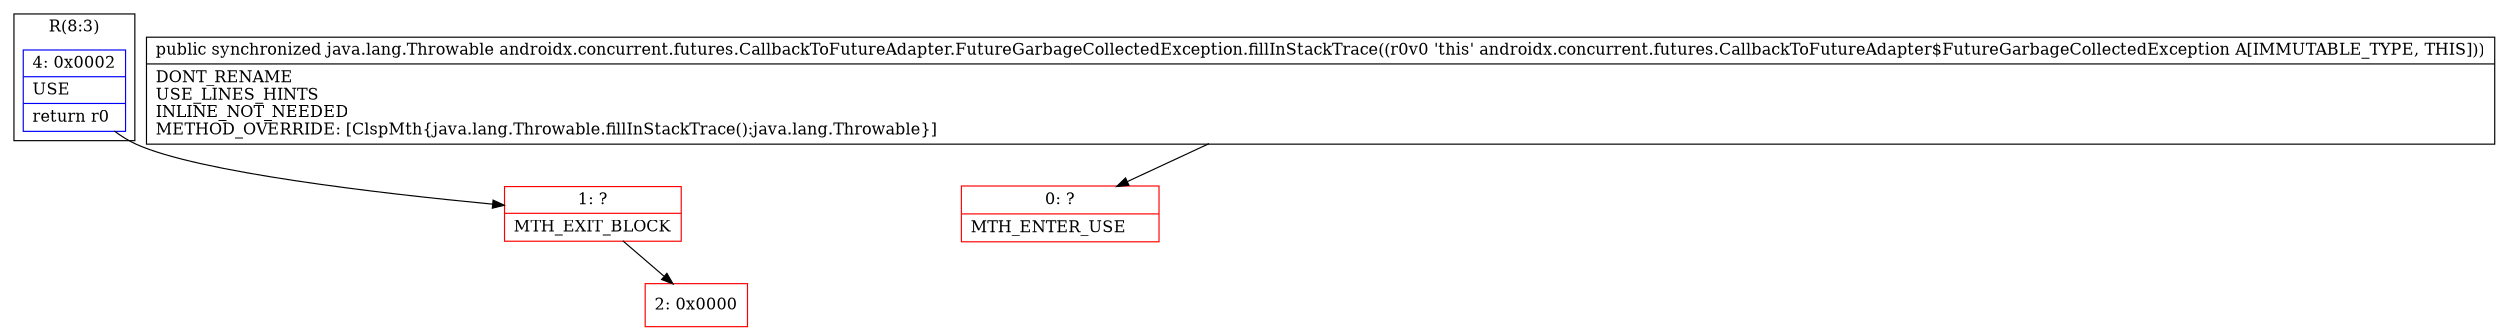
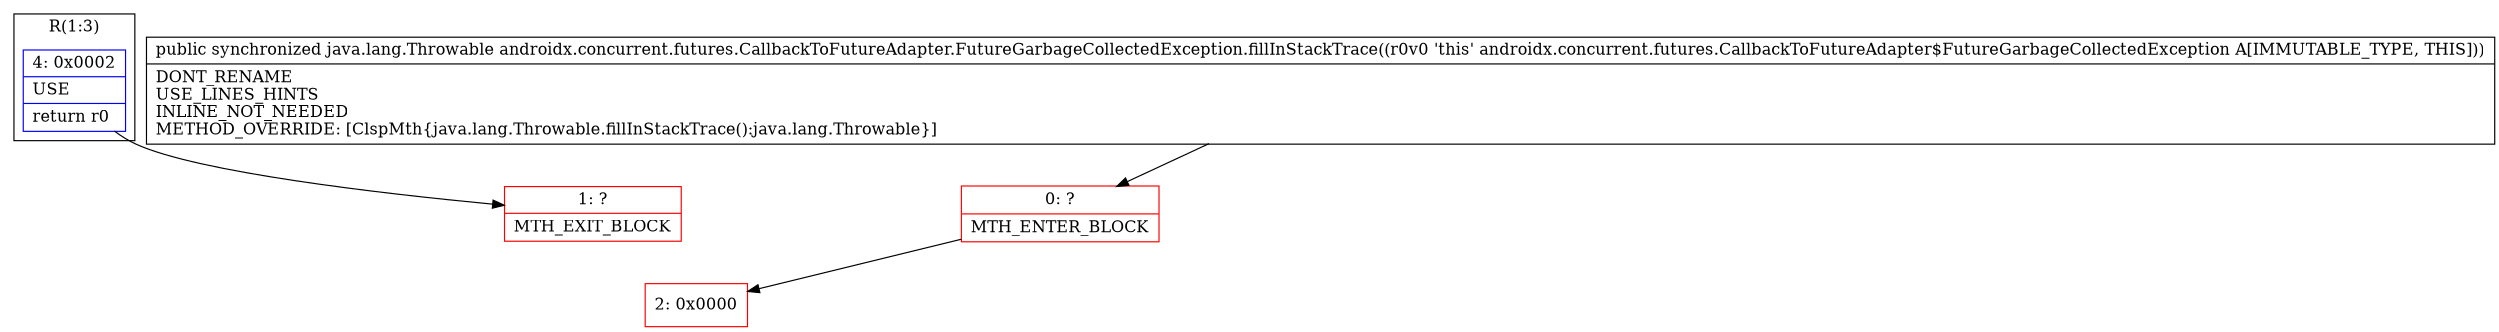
  digraph {
    node [color=red shape=record]
    n1 [color=blue label="{4\:\ 0x0002|USE\l|return r0\l}"]
    n2 [label="{1\:\ ?|MTH_EXIT_BLOCK\l}"]
-   n3 [label="{0\:\ ?|MTH_ENTER_USE\l}"]
+   n3 [label="{0\:\ ?|MTH_ENTER_BLOCK\l}"]
    n4 [label="{2\:\ 0x0000}"]
    n5 [label="{public synchronized java.lang.Throwable androidx.concurrent.futures.CallbackToFutureAdapter.FutureGarbageCollectedException.fillInStackTrace((r0v0 'this' androidx.concurrent.futures.CallbackToFutureAdapter$FutureGarbageCollectedException A[IMMUTABLE_TYPE, THIS]))  | DONT_RENAME\lUSE_LINES_HINTS\lINLINE_NOT_NEEDED\lMETHOD_OVERRIDE: [ClspMth\{java.lang.Throwable.fillInStackTrace():java.lang.Throwable\}]\l}" color=""]
    subgraph cluster_1 {
-     label="R(8:3)"
+     label="R(1:3)"
      n1
    }
    n1 -> n2
-   n2 -> n4
+   n3 -> n4
    n5 -> n3
  }
